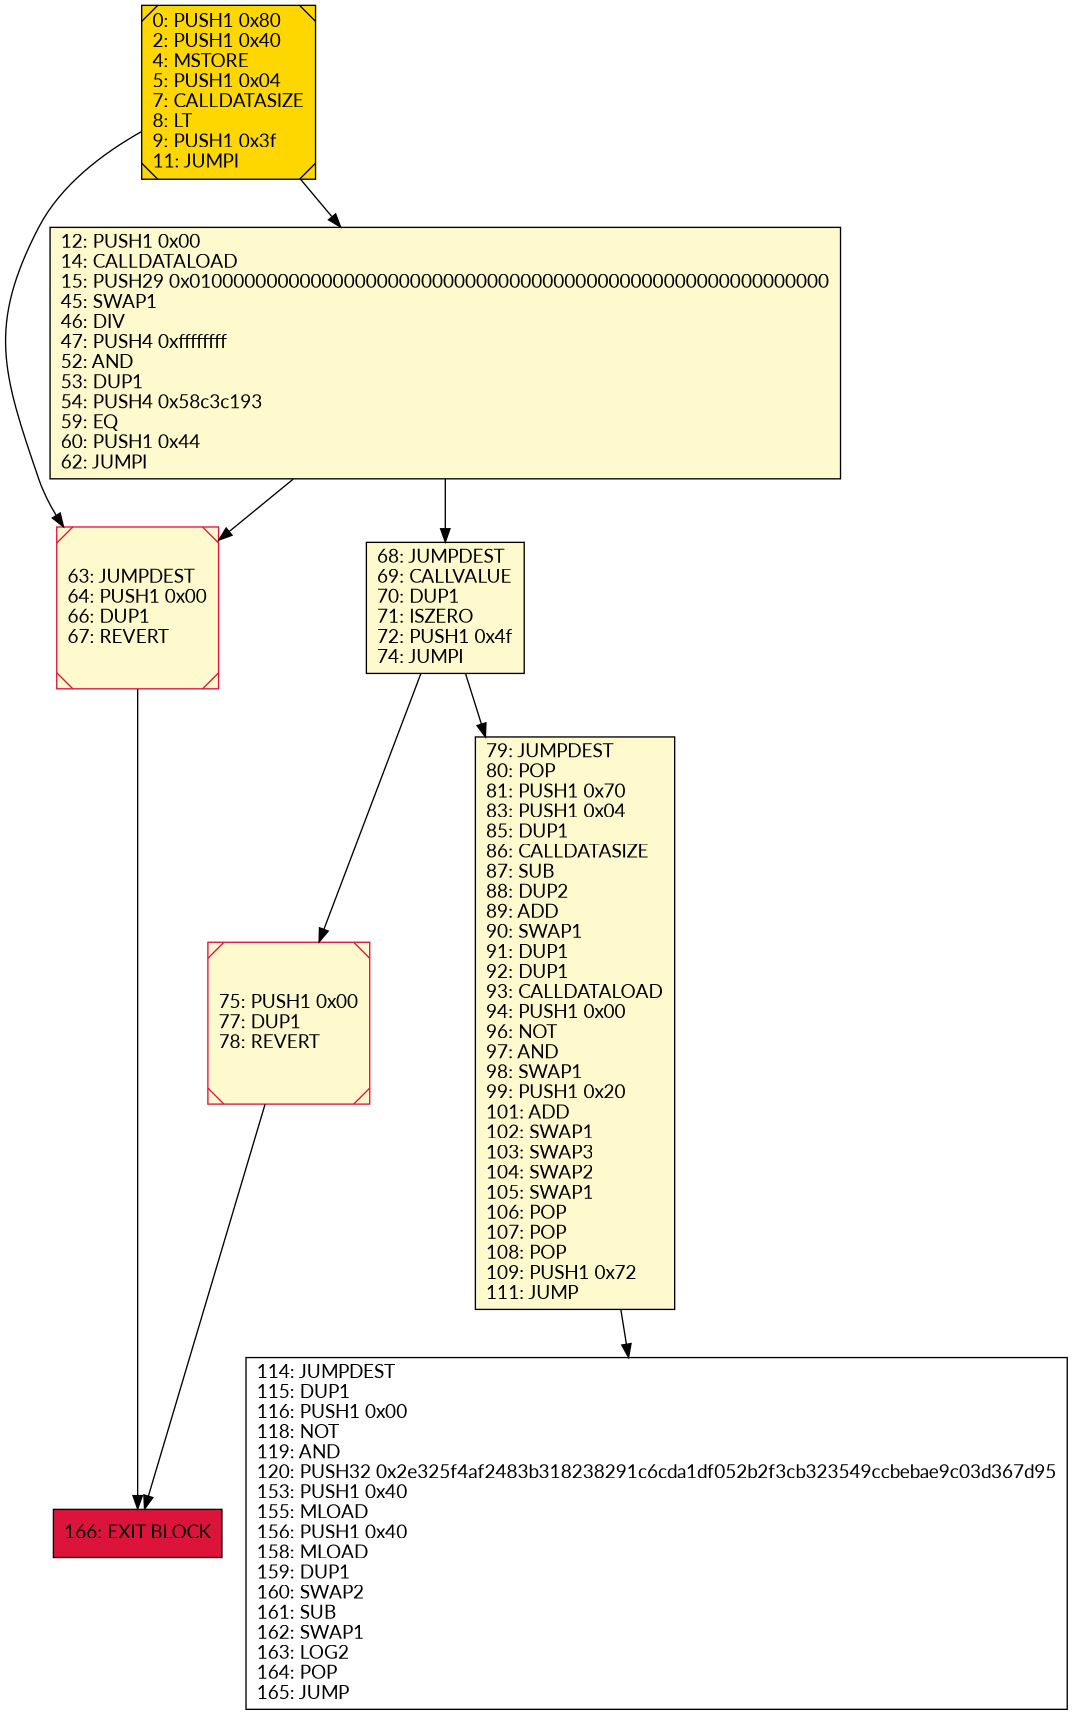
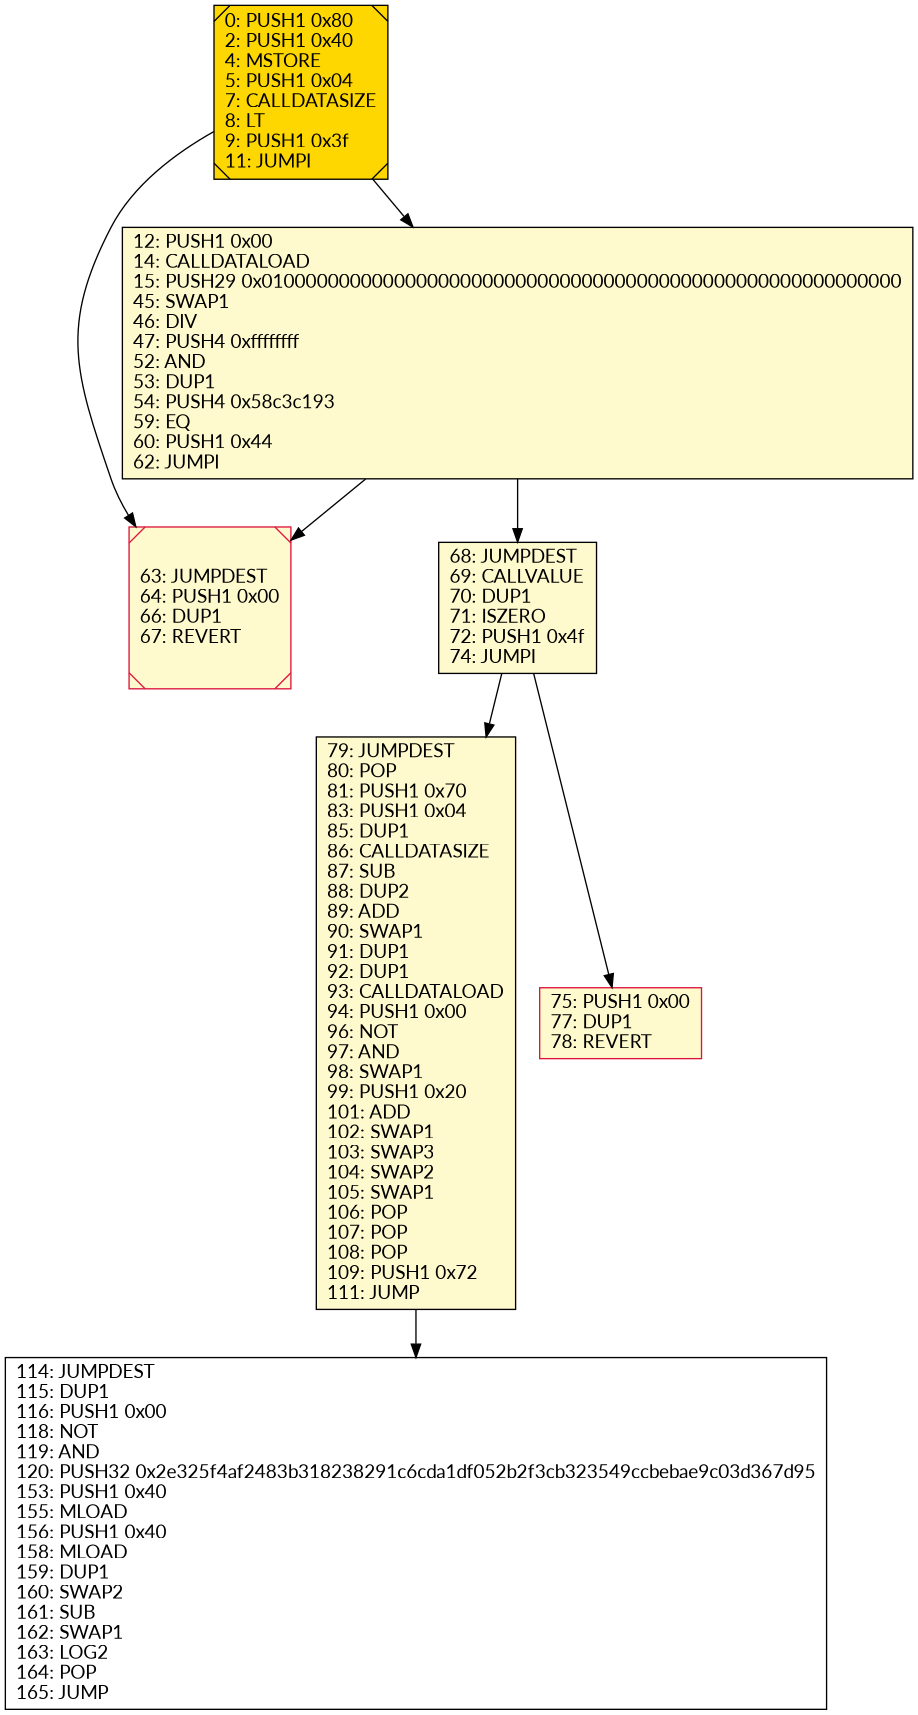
  digraph {
    fontname=Lato
    rankdir=UD
    node [color=black fillcolor=lemonchiffon fontcolor=black fontname=Lato shape=box style=filled]
    edge [fontname=Lato]
    n1 [fillcolor=gold label="0: PUSH1 0x80\l2: PUSH1 0x40\l4: MSTORE\l5: PUSH1 0x04\l7: CALLDATASIZE\l8: LT\l9: PUSH1 0x3f\l11: JUMPI\l" shape=Msquare]
    n2 [label="12: PUSH1 0x00\l14: CALLDATALOAD\l15: PUSH29 0x0100000000000000000000000000000000000000000000000000000000\l45: SWAP1\l46: DIV\l47: PUSH4 0xffffffff\l52: AND\l53: DUP1\l54: PUSH4 0x58c3c193\l59: EQ\l60: PUSH1 0x44\l62: JUMPI\l"]
    n3 [color=crimson label="63: JUMPDEST\l64: PUSH1 0x00\l66: DUP1\l67: REVERT\l" shape=Msquare]
    n4 [label="68: JUMPDEST\l69: CALLVALUE\l70: DUP1\l71: ISZERO\l72: PUSH1 0x4f\l74: JUMPI\l"]
-   n5 [fillcolor=crimson label="166: EXIT BLOCK\l"]
    n6 [label="79: JUMPDEST\l80: POP\l81: PUSH1 0x70\l83: PUSH1 0x04\l85: DUP1\l86: CALLDATASIZE\l87: SUB\l88: DUP2\l89: ADD\l90: SWAP1\l91: DUP1\l92: DUP1\l93: CALLDATALOAD\l94: PUSH1 0x00\l96: NOT\l97: AND\l98: SWAP1\l99: PUSH1 0x20\l101: ADD\l102: SWAP1\l103: SWAP3\l104: SWAP2\l105: SWAP1\l106: POP\l107: POP\l108: POP\l109: PUSH1 0x72\l111: JUMP\l"]
-   n7 [color=crimson label="75: PUSH1 0x00\l77: DUP1\l78: REVERT\l" shape=Msquare]
+   n7 [color=crimson label="75: PUSH1 0x00\l77: DUP1\l78: REVERT\l"]
    n8 [fillcolor=white label="114: JUMPDEST\l115: DUP1\l116: PUSH1 0x00\l118: NOT\l119: AND\l120: PUSH32 0x2e325f4af2483b318238291c6cda1df052b2f3cb323549ccbebae9c03d367d95\l153: PUSH1 0x40\l155: MLOAD\l156: PUSH1 0x40\l158: MLOAD\l159: DUP1\l160: SWAP2\l161: SUB\l162: SWAP1\l163: LOG2\l164: POP\l165: JUMP\l"]
    n1 -> n2
    n1 -> n3
    n2 -> n3
    n2 -> n4
-   n3 -> n5
    n4 -> n6
    n4 -> n7
    n6 -> n8
-   n7 -> n5
  }
